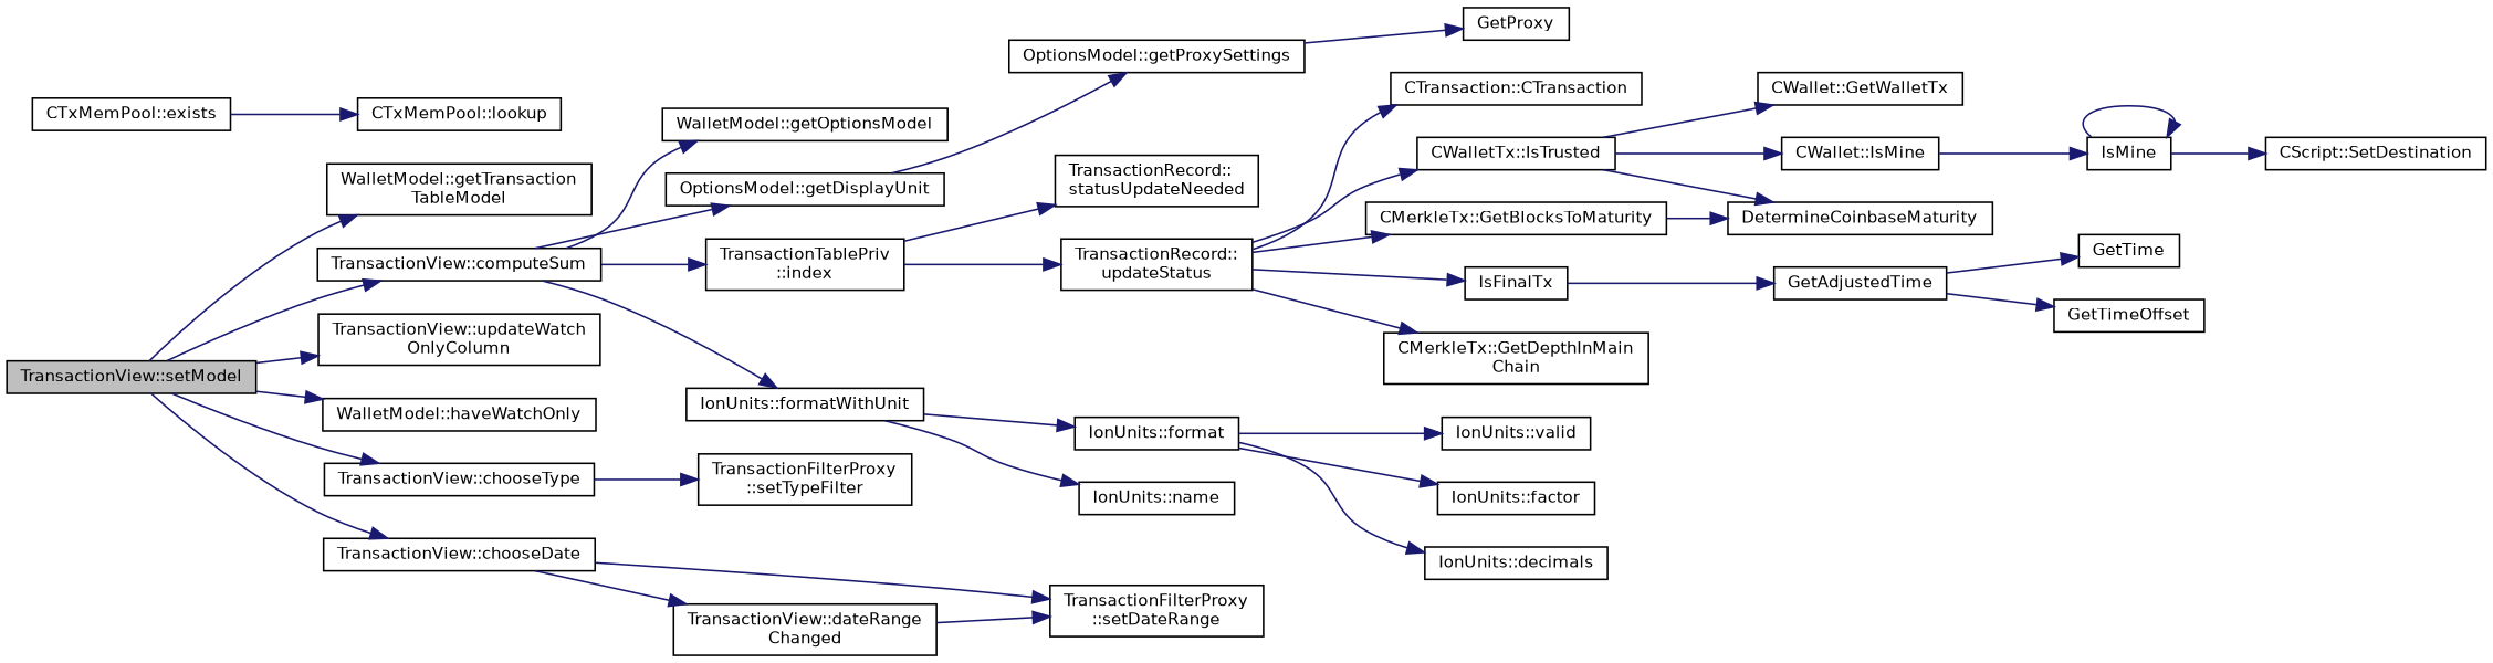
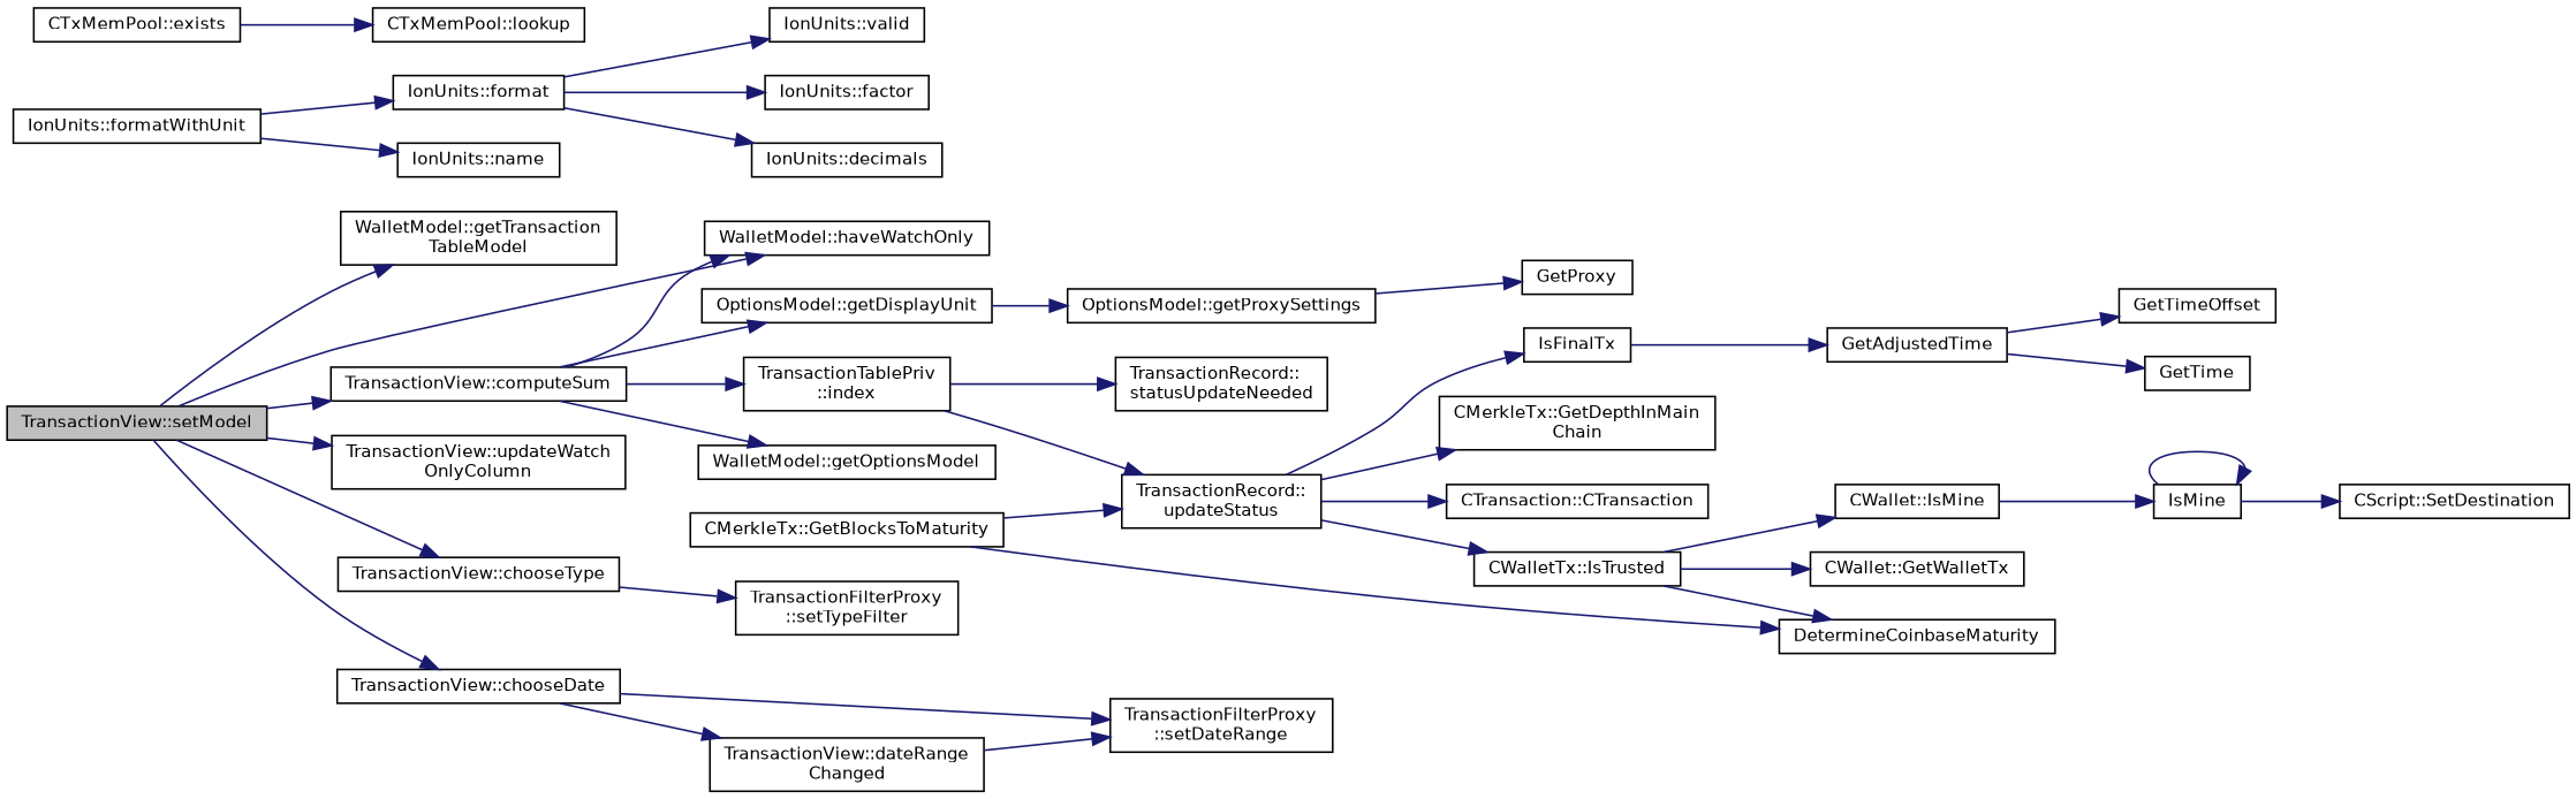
  digraph {
    rankdir=LR
    node [color=black fillcolor=white fontname=Helvetica fontsize=10 shape=record style=filled]
    edge [color=midnightblue fontname=Helvetica fontsize=10 labelfontname=Helvetica labelfontsize=10 style=solid]
    n1 [fillcolor=grey75 fontcolor=black height=0.2 label="TransactionView::setModel" width=0.4]
    n2 [height=0.2 label="WalletModel::getTransaction\lTableModel" width=0.4]
    n3 [height=0.2 label="TransactionView::computeSum" width=0.4]
    n4 [height=0.2 label="TransactionView::updateWatch\lOnlyColumn" width=0.4]
    n5 [height=0.2 label="WalletModel::haveWatchOnly" width=0.4]
    n6 [height=0.2 label="TransactionView::chooseType" width=0.4]
    n7 [height=0.2 label="TransactionView::chooseDate" width=0.4]
    n8 [height=0.2 label="WalletModel::getOptionsModel" width=0.4]
    n9 [height=0.2 label="OptionsModel::getDisplayUnit" width=0.4]
    n10 [height=0.2 label="TransactionTablePriv\l::index" width=0.4]
    n11 [height=0.2 label="IonUnits::formatWithUnit" width=0.4]
    n12 [height=0.2 label="TransactionFilterProxy\l::setTypeFilter" width=0.4]
    n13 [height=0.2 label="TransactionFilterProxy\l::setDateRange" width=0.4]
    n14 [height=0.2 label="TransactionView::dateRange\lChanged" width=0.4]
    n15 [height=0.2 label="OptionsModel::getProxySettings" width=0.4]
    n16 [height=0.2 label="TransactionRecord::\lstatusUpdateNeeded" width=0.4]
    n17 [height=0.2 label="TransactionRecord::\lupdateStatus" width=0.4]
    n18 [height=0.2 label="IonUnits::format" width=0.4]
    n19 [height=0.2 label="IonUnits::name" width=0.4]
    n20 [height=0.2 label=GetProxy width=0.4]
    n21 [height=0.2 label="CTransaction::CTransaction" width=0.4]
    n22 [height=0.2 label="CWalletTx::IsTrusted" width=0.4]
    n23 [height=0.2 label=IsFinalTx width=0.4]
    n24 [height=0.2 label="CMerkleTx::GetBlocksToMaturity" width=0.4]
    n25 [height=0.2 label="CMerkleTx::GetDepthInMain\lChain" width=0.4]
    n26 [height=0.2 label="CWallet::GetWalletTx" width=0.4]
    n27 [height=0.2 label="CWallet::IsMine" width=0.4]
    n28 [height=0.2 label=DetermineCoinbaseMaturity width=0.4]
    n29 [height=0.2 label=GetAdjustedTime width=0.4]
    n30 [height=0.2 label=IsMine width=0.4]
    n31 [height=0.2 label=GetTime width=0.4]
    n32 [height=0.2 label=GetTimeOffset width=0.4]
    n33 [height=0.2 label="CScript::SetDestination" width=0.4]
    n34 [height=0.2 label="CTxMemPool::exists" width=0.4]
    n35 [height=0.2 label="CTxMemPool::lookup" width=0.4]
    n36 [height=0.2 label="IonUnits::valid" width=0.4]
    n37 [height=0.2 label="IonUnits::factor" width=0.4]
    n38 [height=0.2 label="IonUnits::decimals" width=0.4]
    n1 -> n2
    n1 -> n3
    n1 -> n4
    n1 -> n5
    n1 -> n6
    n1 -> n7
    n3 -> n8
    n3 -> n9
    n3 -> n10
-   n3 -> n11
+   n3 -> n5
    n6 -> n12
    n7 -> n13
    n7 -> n14
    n9 -> n15
    n10 -> n16
    n10 -> n17
    n11 -> n18
    n11 -> n19
    n14 -> n13
    n15 -> n20
    n17 -> n21
    n17 -> n22
    n17 -> n23
-   n17 -> n24
+   n24 -> n17
    n17 -> n25
    n18 -> n36
    n18 -> n37
    n18 -> n38
    n22 -> n26
    n22 -> n27
    n22 -> n28
    n23 -> n29
    n24 -> n28
    n27 -> n30
    n29 -> n31
    n29 -> n32
    n30 -> n30
    n30 -> n33
    n34 -> n35
  }
